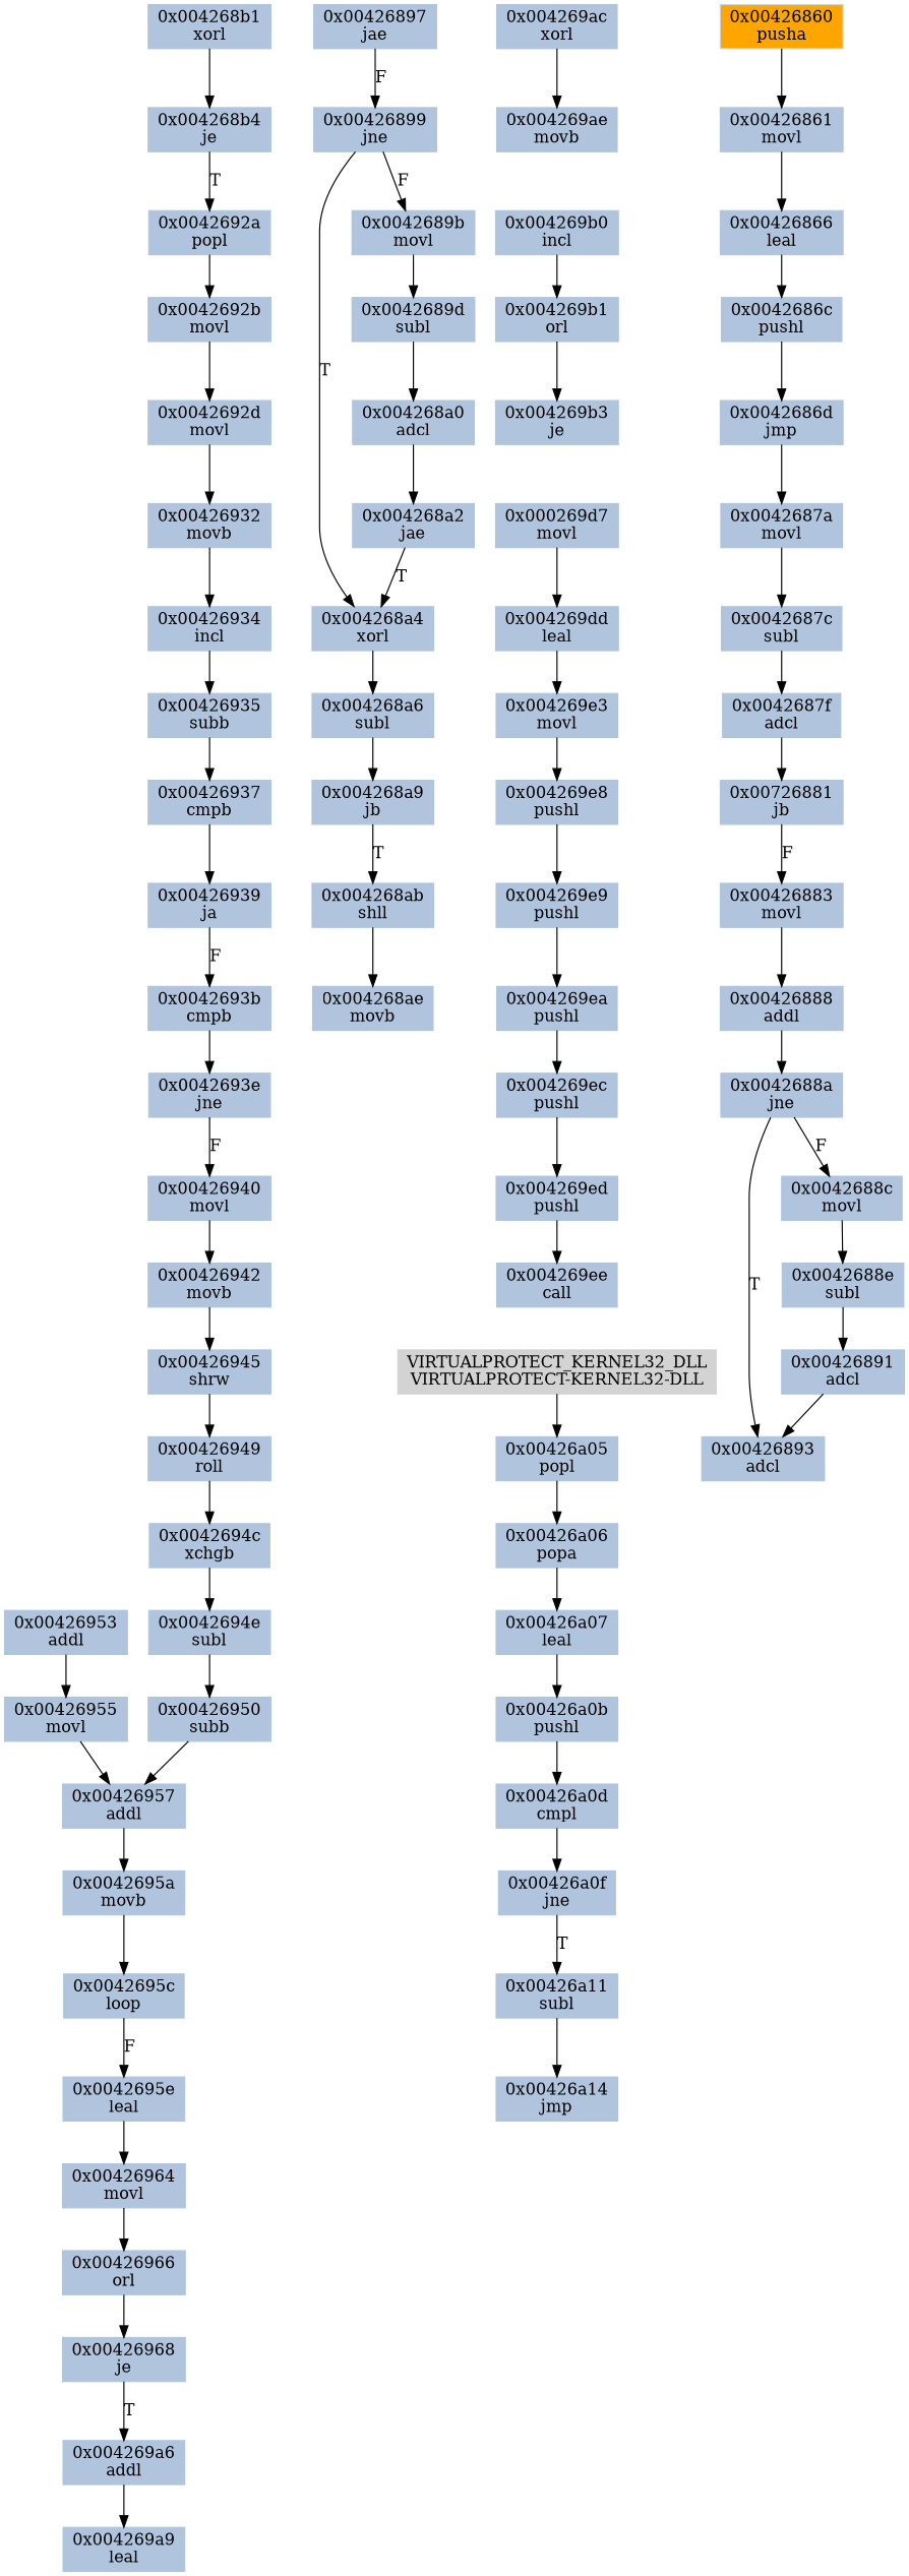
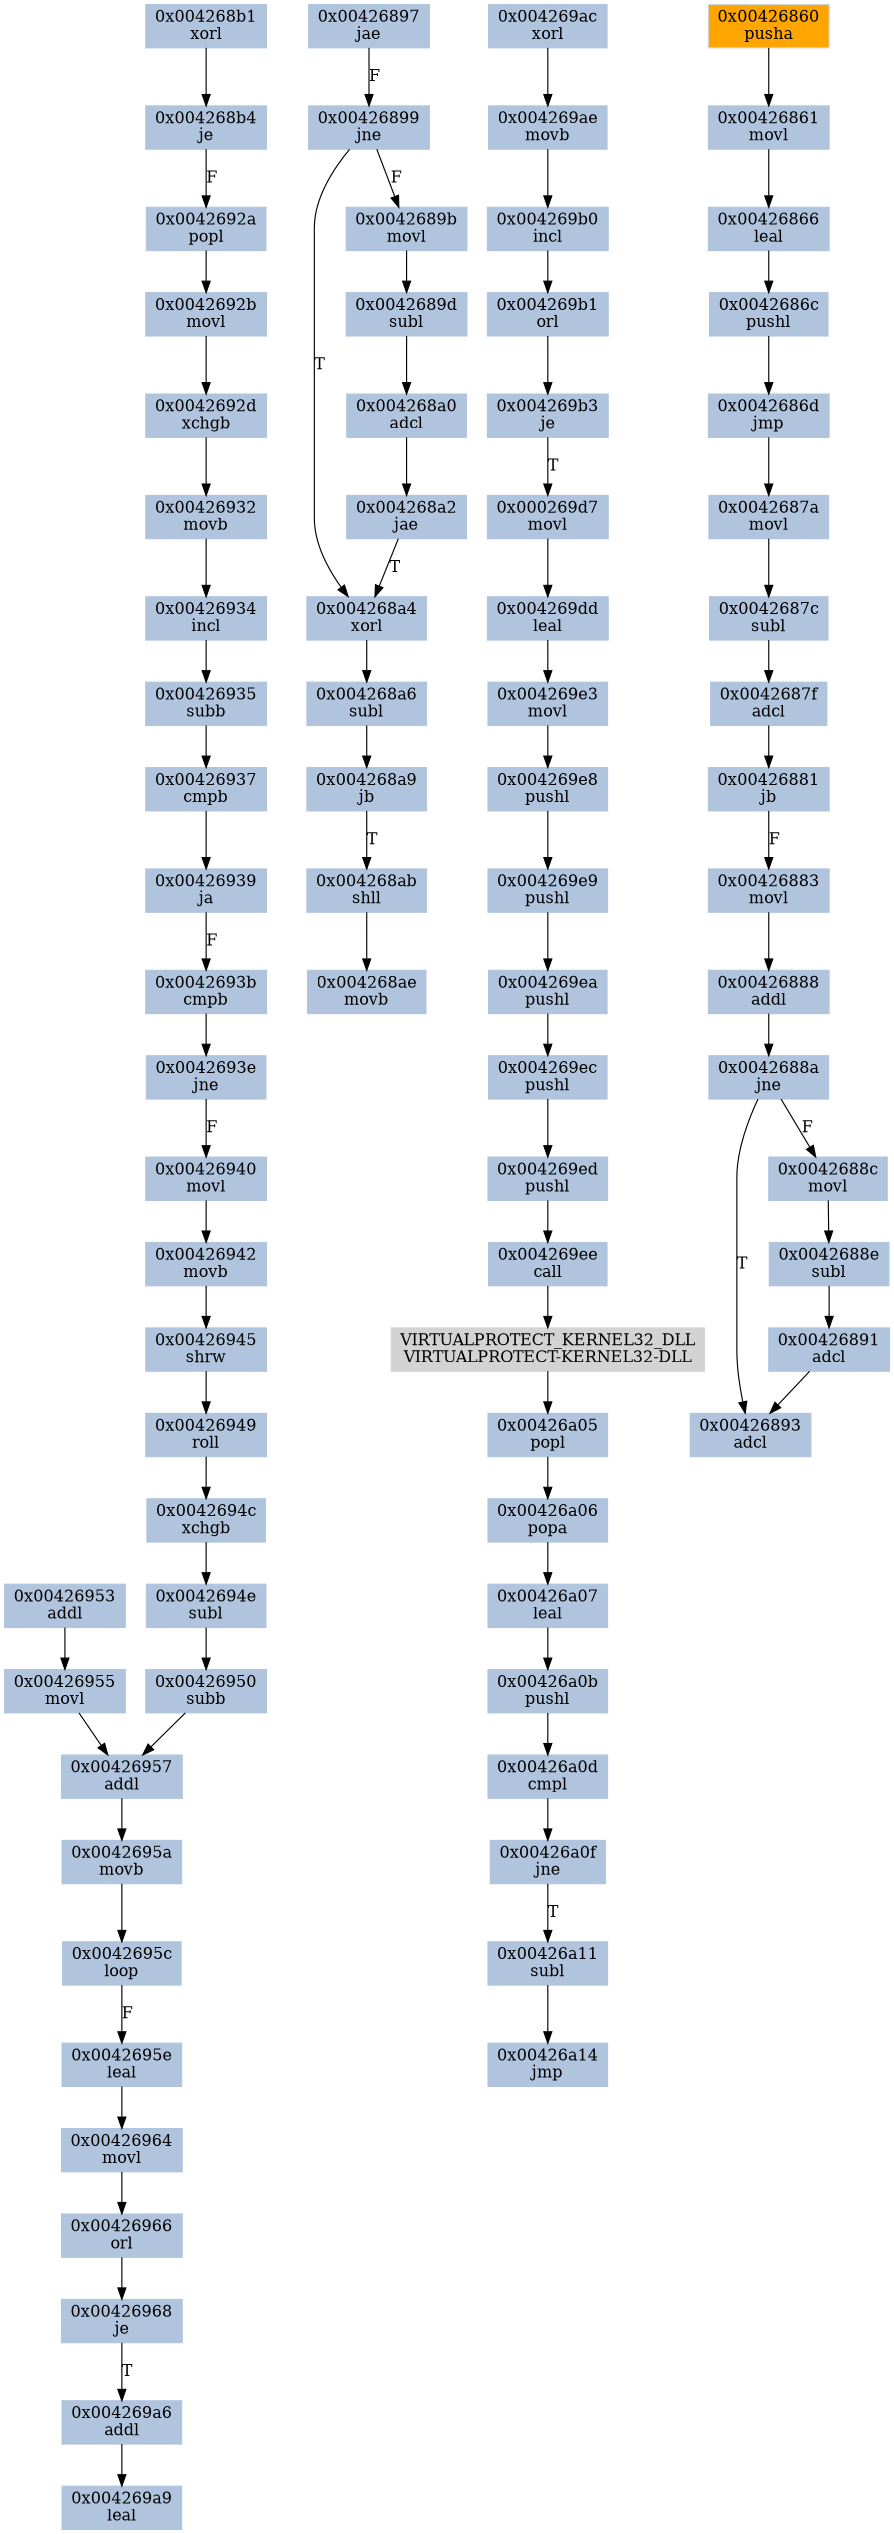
  strict digraph {
    node [color=lightsteelblue fillcolor=lightsteelblue shape=rectangle style=filled]
    edge [color="#000000"]
    n1 [label="0x00426950\nsubb"]
    n2 [label="0x00426957\naddl"]
    n3 [label="0x00426953\naddl"]
    n4 [label="0x00426955\nmovl"]
    n5 [label="0x0042695c\nloop"]
    n6 [label="0x0042695e\nleal"]
    n7 [label="0x00426964\nmovl"]
    n8 [label="0x00426966\norl"]
    n9 [label="0x0042689d\nsubl"]
    n10 [label="0x004268a0\nadcl"]
    n11 [label="0x004268a2\njae"]
    n12 [label="0x004268a4\nxorl"]
    n13 [label="0x004269a6\naddl"]
    n14 [label="0x004269a9\nleal"]
    n15 [label="0x004269ac\nxorl"]
    n16 [label="0x004269ae\nmovb"]
    n17 [label="0x0042695a\nmovb"]
    n18 [label="0x00426866\nleal"]
    n19 [label="0x0042686c\npushl"]
    n20 [label="0x0042686d\njmp"]
    n21 [label="0x0042687a\nmovl"]
    n22 [label="0x004268b1\nxorl"]
    n23 [label="0x004268b4\nje"]
    n24 [label="0x0042692a\npopl"]
    n25 [label="0x0042692b\nmovl"]
    n26 [label="0x000269d7\nmovl"]
    n27 [label="0x004269dd\nleal"]
    n28 [label="0x004269e3\nmovl"]
    n29 [label="0x004269e8\npushl"]
    n30 [label="0x00426883\nmovl"]
    n31 [label="0x00426888\naddl"]
    n32 [label="0x0042688a\njne"]
    n33 [label="0x00426893\nadcl"]
    n34 [label="0x0042688c\nmovl"]
    n35 [label="0x00426968\nje"]
    n36 [label="0x00426945\nshrw"]
    n37 [label="0x00426949\nroll"]
    n38 [label="0x0042694c\nxchgb"]
    n39 [label="0x0042694e\nsubl"]
    n40 [label="0x00426942\nmovb"]
    n41 [label="0x004268a6\nsubl"]
    n42 [label="0x004268a9\njb"]
    n43 [label="0x004268ab\nshll"]
    n44 [label="0x004268ae\nmovb"]
    n45 [label="0x00426a14\njmp"]
    n46 [label="0x00426a06\npopa"]
    n47 [label="0x00426a07\nleal"]
    n48 [label="0x00426a0b\npushl"]
    n49 [label="0x00426a0d\ncmpl"]
    n50 [label="0x004269ec\npushl"]
    n51 [label="0x004269ed\npushl"]
    n52 [label="0x004269ee\ncall"]
    n53 [color=lightgrey fillcolor=lightgrey label="VIRTUALPROTECT_KERNEL32_DLL\nVIRTUALPROTECT-KERNEL32-DLL"]
    n54 [label="0x00426891\nadcl"]
-   n55 [label="0x0042692d\nmovl"]
+   n55 [label="0x0042692d\nxchgb"]
    n56 [label="0x004269b0\nincl"]
    n57 [label="0x004269b1\norl"]
    n58 [label="0x004269b3\nje"]
    n59 [label="0x00426899\njne"]
    n60 [label="0x0042689b\nmovl"]
    n61 [label="0x00426a0f\njne"]
    n62 [label="0x00426a11\nsubl"]
    n63 [label="0x0042687c\nsubl"]
    n64 [label="0x0042687f\nadcl"]
-   n65 [label="0x00726881\njb"]
+   n65 [label="0x00426881\njb"]
    n66 [label="0x00426a05\npopl"]
    n67 [label="0x00426932\nmovb"]
    n68 [label="0x00426934\nincl"]
    n69 [label="0x00426897\njae"]
    n70 [label="0x00426935\nsubb"]
    n71 [label="0x00426937\ncmpb"]
    n72 [label="0x00426939\nja"]
    n73 [label="0x0042693b\ncmpb"]
    n74 [label="0x0042688e\nsubl"]
    n75 [label="0x004269e9\npushl"]
    n76 [label="0x004269ea\npushl"]
    n77 [label="0x0042693e\njne"]
    n78 [label="0x00426861\nmovl"]
    n79 [color=lightgrey fillcolor=orange label="0x00426860\npusha"]
    n80 [label="0x00426940\nmovl"]
    n1 -> n2
    n2 -> n17
    n3 -> n4
    n4 -> n2
    n5 -> n6 [label=F]
    n6 -> n7
    n7 -> n8
    n8 -> n35
    n9 -> n10
    n10 -> n11
    n11 -> n12 [label=T]
    n12 -> n41
    n13 -> n14
    n15 -> n16
+   n16 -> n56
    n17 -> n5
    n18 -> n19
    n19 -> n20
    n20 -> n21
    n21 -> n63
    n22 -> n23
-   n23 -> n24 [label=T]
+   n23 -> n24 [label=F]
    n24 -> n25
    n25 -> n55
    n26 -> n27
    n27 -> n28
    n28 -> n29
    n29 -> n75
    n30 -> n31
    n31 -> n32
    n32 -> n33 [label=T]
    n32 -> n34 [label=F]
    n34 -> n74
    n35 -> n13 [label=T]
    n36 -> n37
    n37 -> n38
    n38 -> n39
    n39 -> n1
    n40 -> n36
    n41 -> n42
    n42 -> n43 [label=T]
    n43 -> n44
    n46 -> n47
    n47 -> n48
    n48 -> n49
    n49 -> n61
    n50 -> n51
    n51 -> n52
+   n52 -> n53
    n53 -> n66
    n54 -> n33
    n55 -> n67
    n56 -> n57
    n57 -> n58
+   n58 -> n26 [label=T]
    n59 -> n12 [label=T]
    n59 -> n60 [label=F]
    n60 -> n9
    n61 -> n62 [label=T]
    n62 -> n45
    n63 -> n64
    n64 -> n65
    n65 -> n30 [label=F]
    n66 -> n46
    n67 -> n68
    n68 -> n70
    n69 -> n59 [label=F]
    n70 -> n71
    n71 -> n72
    n72 -> n73 [label=F]
    n73 -> n77
    n74 -> n54
    n75 -> n76
    n76 -> n50
    n77 -> n80 [label=F]
    n78 -> n18
    n79 -> n78
    n80 -> n40
  }
